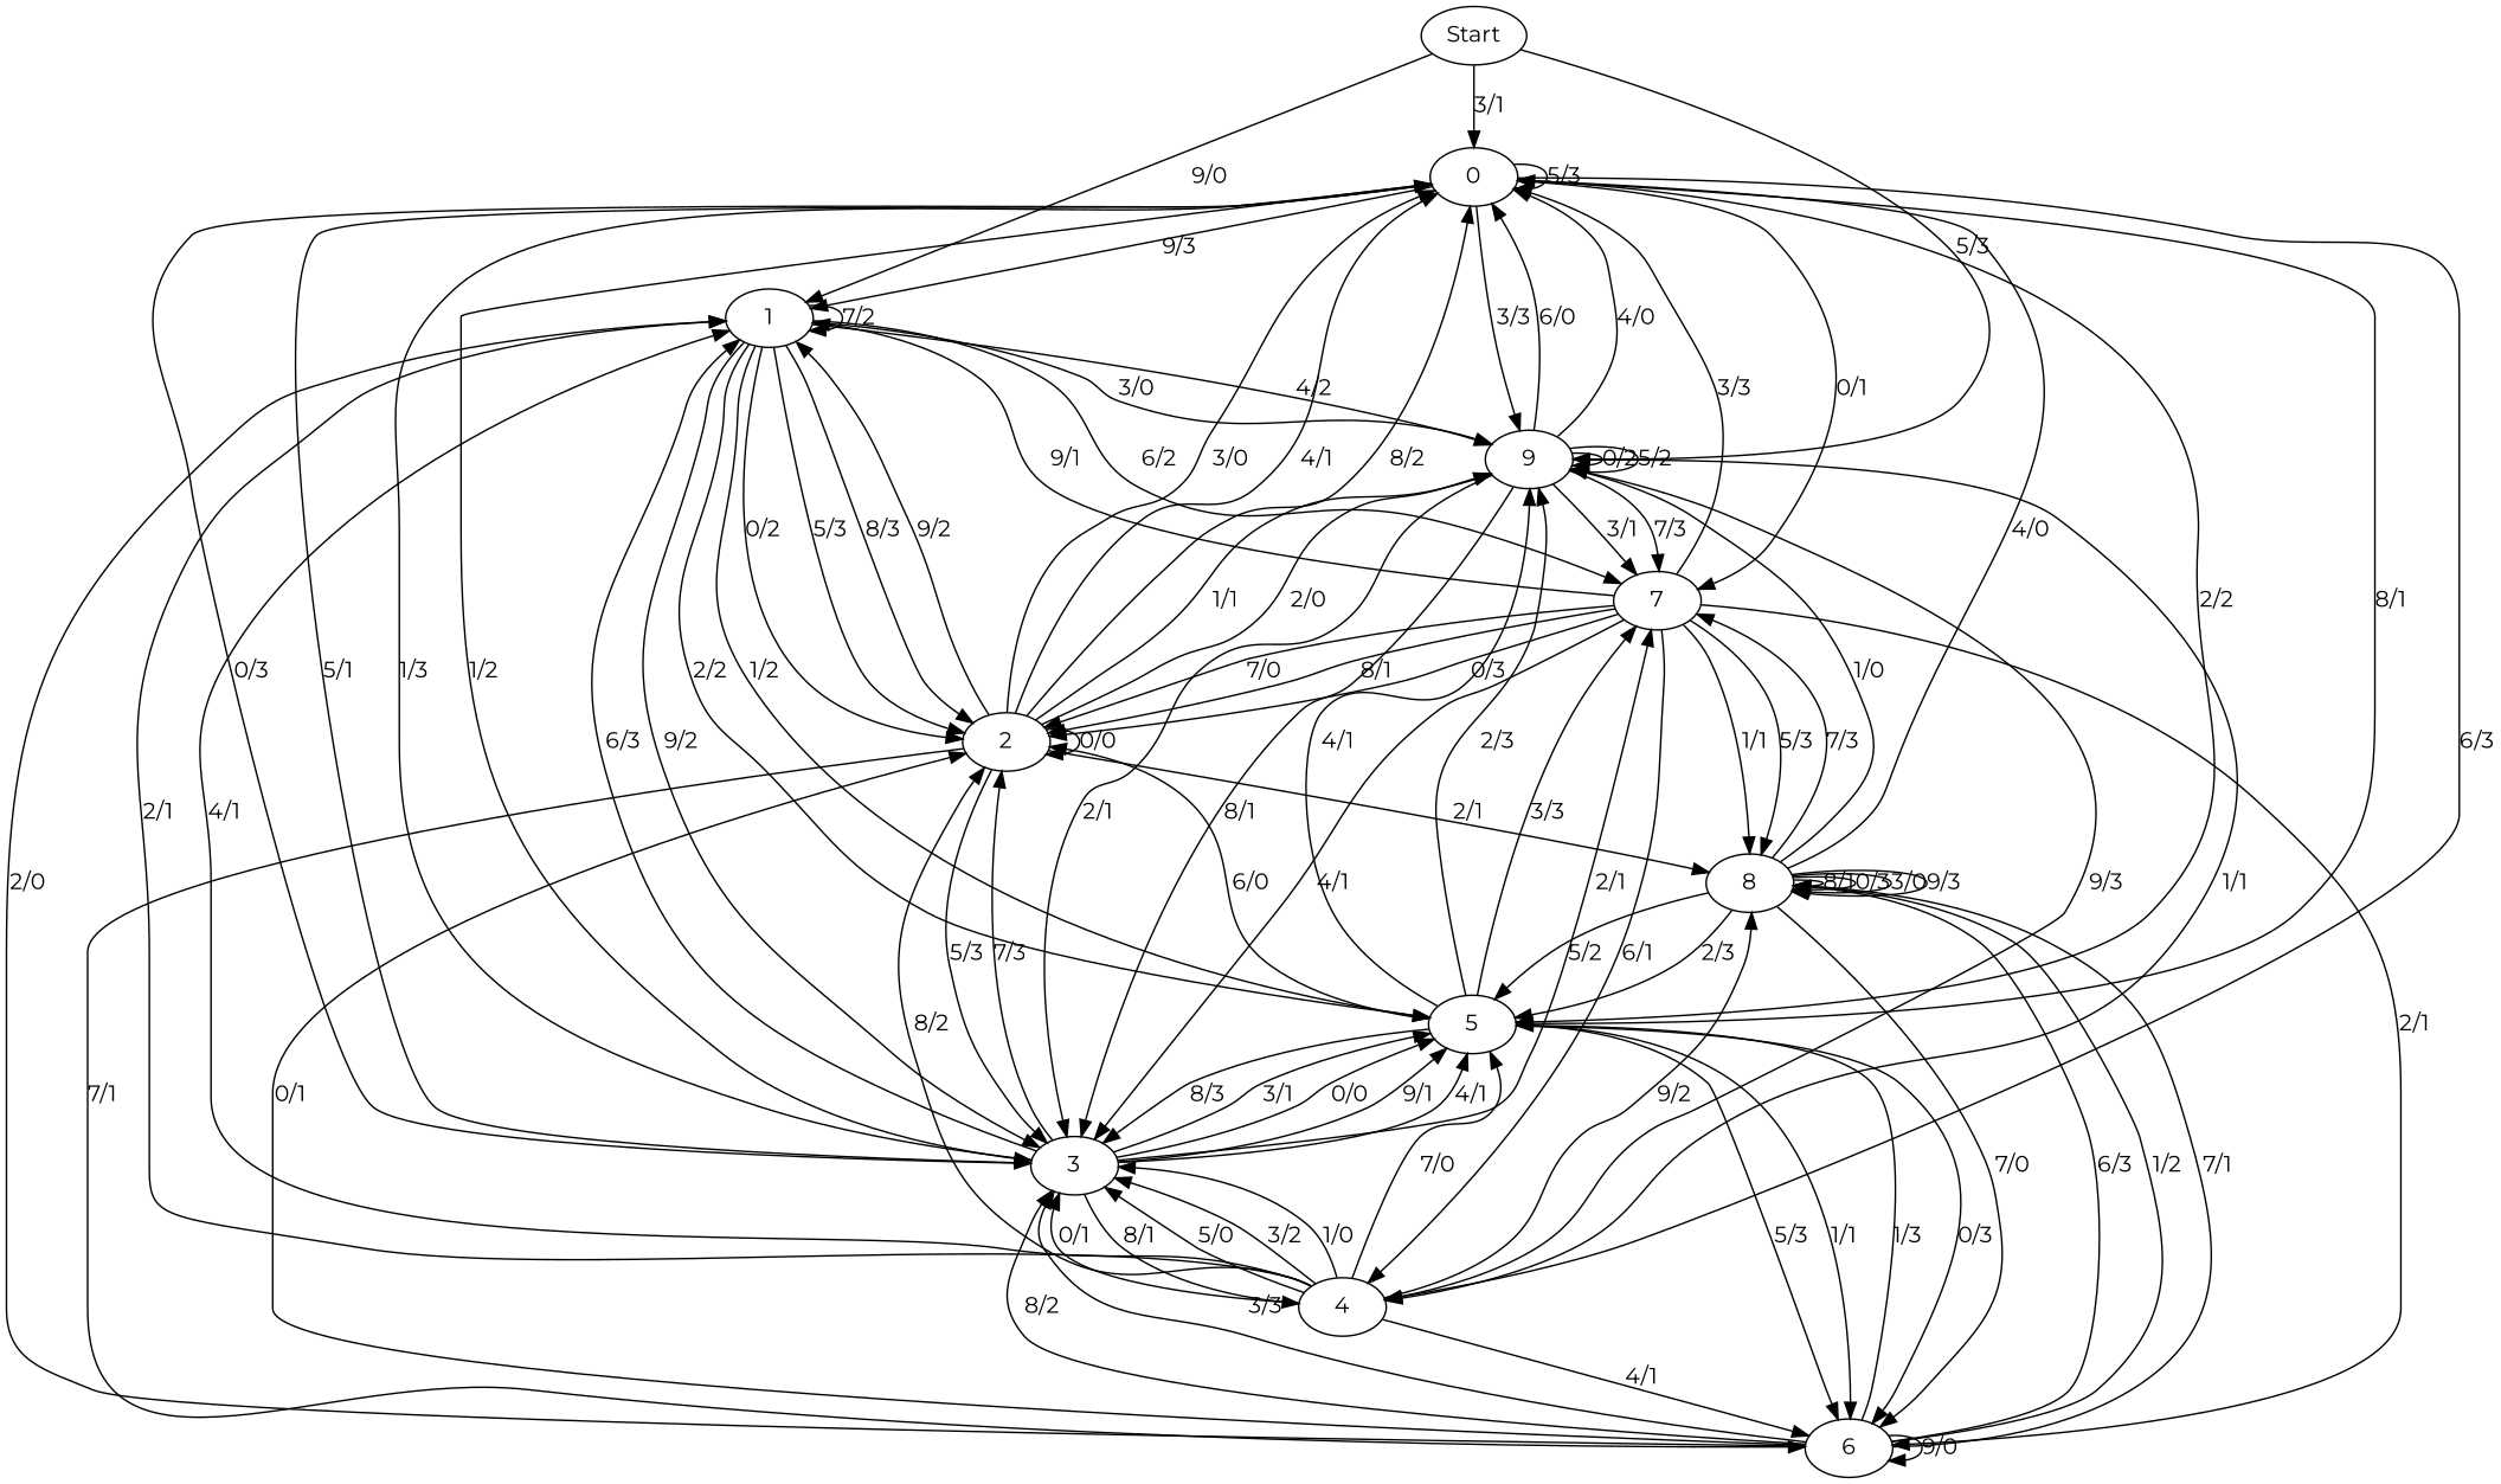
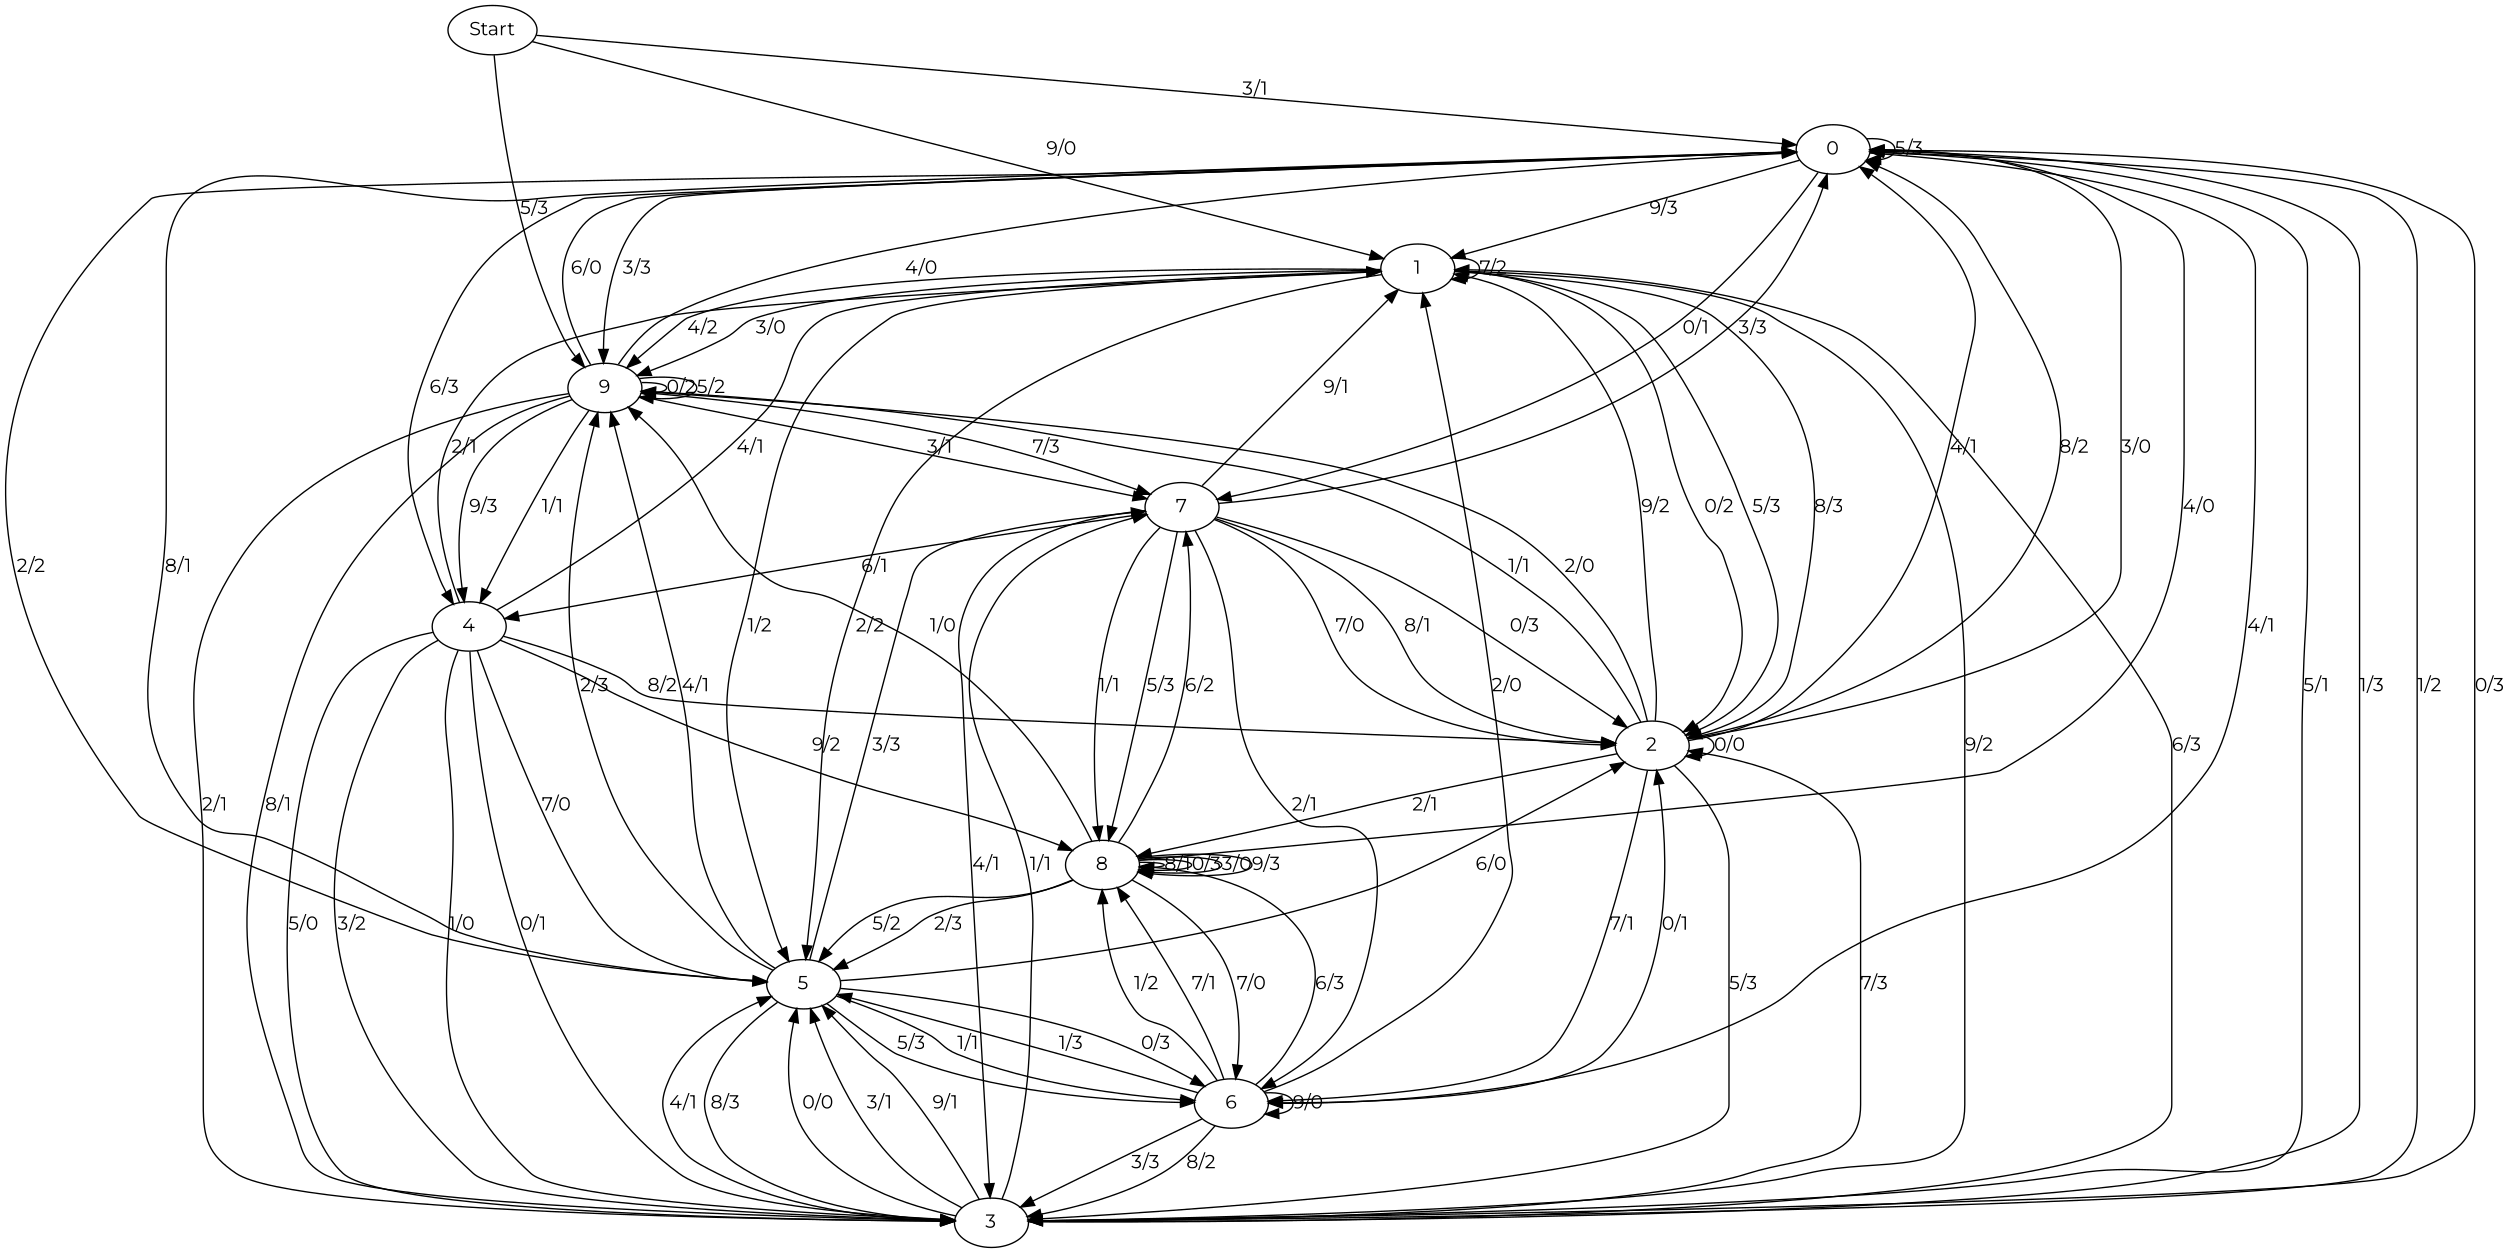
  digraph {
    fontname=Montserrat
    node [fontname=Montserrat]
    edge [fontname=Montserrat]
    Start
    0
    1
    9
    6
    4
    5
    3
    7
    8
    2
    Start -> 0 [label="3/1"]
    Start -> 1 [label="9/0"]
    Start -> 9 [label="5/3"]
    0 -> 0 [label="5/3"]
    0 -> 1 [label="9/3"]
    0 -> 9 [label="3/3"]
-   4 -> 6 [label="4/1"]
+   0 -> 6 [label="4/1"]
    0 -> 4 [label="6/3"]
    0 -> 5 [label="2/2"]
    0 -> 3 [label="1/2"]
    0 -> 3 [label="0/3"]
    0 -> 7 [label="0/1"]
    1 -> 1 [label="7/2"]
    1 -> 9 [label="3/0"]
    1 -> 9 [label="4/2"]
    1 -> 5 [label="1/2"]
    1 -> 5 [label="2/2"]
    1 -> 3 [label="9/2"]
-   1 -> 7 [label="6/2"]
    1 -> 2 [label="0/2"]
    1 -> 2 [label="5/3"]
    1 -> 2 [label="8/3"]
    9 -> 0 [label="4/0"]
    9 -> 0 [label="6/0"]
    9 -> 9 [label="0/2"]
    9 -> 9 [label="5/2"]
    9 -> 4 [label="9/3"]
    9 -> 4 [label="1/1"]
    9 -> 3 [label="2/1"]
    9 -> 3 [label="8/1"]
    9 -> 7 [label="3/1"]
    9 -> 7 [label="7/3"]
    6 -> 1 [label="2/0"]
    6 -> 6 [label="9/0"]
    6 -> 5 [label="1/3"]
    6 -> 3 [label="3/3"]
    6 -> 3 [label="8/2"]
    6 -> 8 [label="6/3"]
    6 -> 8 [label="1/2"]
    6 -> 8 [label="7/1"]
    6 -> 2 [label="0/1"]
    4 -> 1 [label="2/1"]
    4 -> 1 [label="4/1"]
    4 -> 5 [label="7/0"]
    4 -> 3 [label="5/0"]
    4 -> 3 [label="3/2"]
    4 -> 3 [label="1/0"]
    4 -> 3 [label="0/1"]
    4 -> 8 [label="9/2"]
    4 -> 2 [label="8/2"]
    5 -> 0 [label="8/1"]
    5 -> 9 [label="4/1"]
    5 -> 9 [label="2/3"]
    5 -> 6 [label="0/3"]
    5 -> 6 [label="5/3"]
    5 -> 6 [label="1/1"]
    5 -> 3 [label="8/3"]
    5 -> 7 [label="3/3"]
    5 -> 2 [label="6/0"]
    3 -> 0 [label="5/1"]
    3 -> 0 [label="1/3"]
    3 -> 1 [label="6/3"]
-   3 -> 4 [label="8/1"]
    3 -> 5 [label="3/1"]
    3 -> 5 [label="0/0"]
    3 -> 5 [label="9/1"]
    3 -> 5 [label="4/1"]
-   3 -> 7 [label="2/1"]
+   3 -> 7 [label="1/1"]
    3 -> 2 [label="7/3"]
    7 -> 0 [label="3/3"]
    7 -> 1 [label="9/1"]
    7 -> 6 [label="2/1"]
    7 -> 4 [label="6/1"]
    7 -> 3 [label="4/1"]
    7 -> 8 [label="1/1"]
    7 -> 8 [label="5/3"]
    7 -> 2 [label="7/0"]
    7 -> 2 [label="8/1"]
    7 -> 2 [label="0/3"]
    8 -> 0 [label="4/0"]
    8 -> 9 [label="1/0"]
    8 -> 6 [label="7/0"]
    8 -> 5 [label="5/2"]
    8 -> 5 [label="2/3"]
-   8 -> 7 [label="7/3"]
+   8 -> 7 [label="6/2"]
    8 -> 8 [label="8/1"]
    8 -> 8 [label="0/3"]
    8 -> 8 [label="3/0"]
    8 -> 8 [label="9/3"]
    2 -> 0 [label="4/1"]
    2 -> 0 [label="8/2"]
    2 -> 0 [label="3/0"]
    2 -> 1 [label="9/2"]
    2 -> 9 [label="1/1"]
    2 -> 9 [label="2/0"]
    2 -> 6 [label="7/1"]
    2 -> 3 [label="5/3"]
    2 -> 8 [label="2/1"]
    2 -> 2 [label="0/0"]
  }
